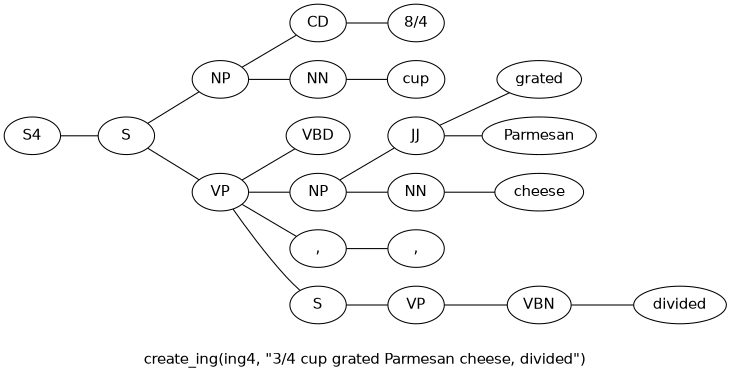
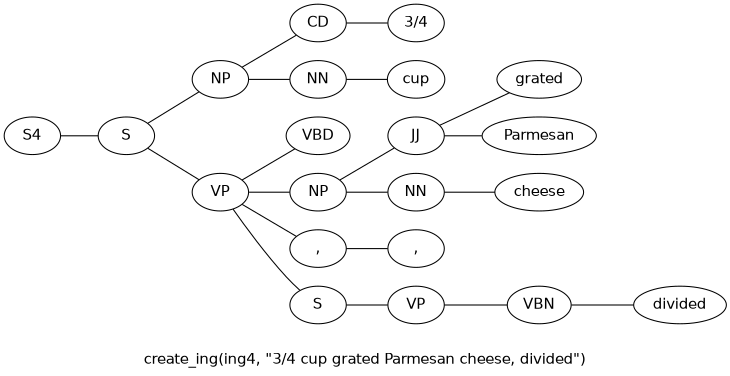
  graph {
    fontname="DejaVu Sans"
    label="create_ing(ing4, \"3/4 cup grated Parmesan cheese, divided\")"
    rankdir=LR
    node [fontname="DejaVu Sans"]
    edge [fontname="DejaVu Sans"]
    n1 [label=S4]
    n2 [label=S]
    n3 [label=NP]
    n4 [label=VP]
    n5 [label=CD]
    n6 [label=NN]
    n7 [label=VBD]
    n8 [label=NP]
    n9 [label=","]
    n10 [label=S]
-   n11 [label="8/4"]
+   n11 [label="3/4"]
    n12 [label=cup]
    n13 [label=JJ]
    n14 [label=NN]
    n15 [label=","]
    n16 [label=VP]
    n17 [label=grated]
    n18 [label=Parmesan]
    n19 [label=cheese]
    n20 [label=VBN]
    n21 [label=divided]
    n1 -- n2
    n2 -- n3
    n2 -- n4
    n3 -- n5
    n3 -- n6
    n4 -- n7
    n4 -- n8
    n4 -- n9
    n4 -- n10
    n5 -- n11
    n6 -- n12
    n8 -- n13
    n8 -- n14
    n9 -- n15
    n10 -- n16
    n13 -- n17
    n13 -- n18
    n14 -- n19
    n16 -- n20
    n20 -- n21
  }
